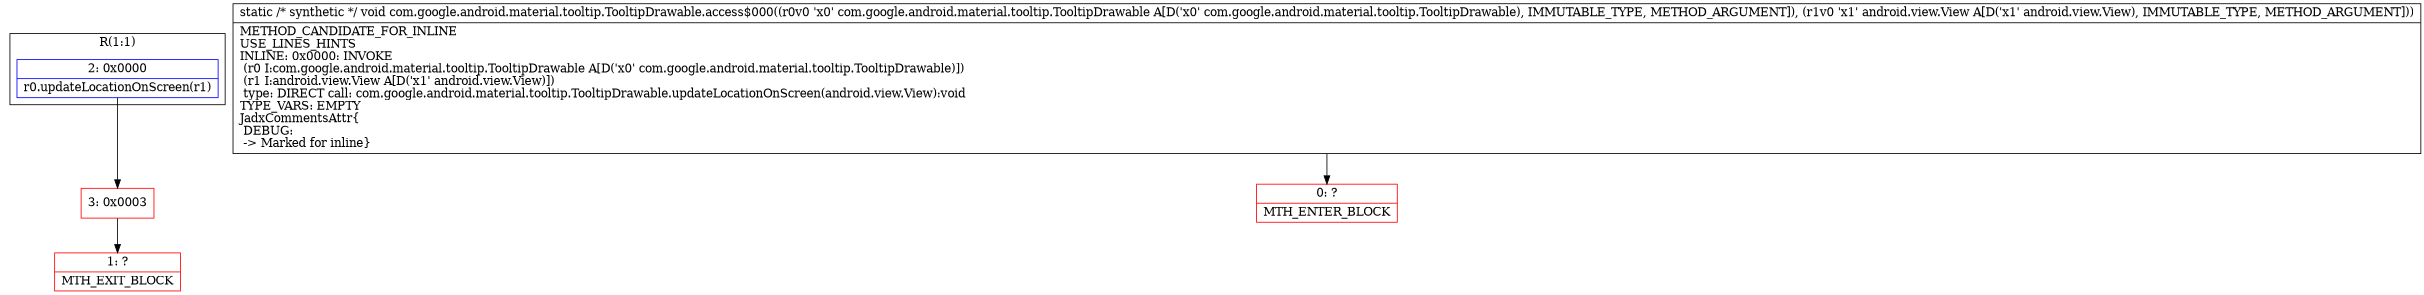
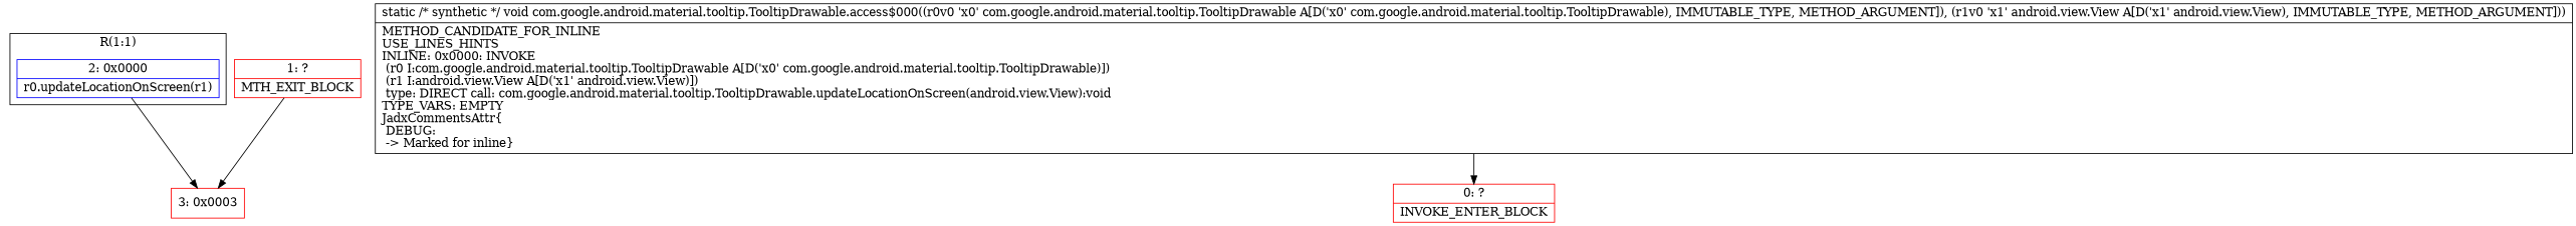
  digraph {
    node [color=red shape=record]
    n1 [color=blue label="{2\:\ 0x0000|r0.updateLocationOnScreen(r1)\l}"]
    n2 [label="{3\:\ 0x0003}"]
    n3 [label="{1\:\ ?|MTH_EXIT_BLOCK\l}"]
-   n4 [label="{0\:\ ?|MTH_ENTER_BLOCK\l}"]
+   n4 [label="{0\:\ ?|INVOKE_ENTER_BLOCK\l}"]
    n5 [label="{static \/* synthetic *\/ void com.google.android.material.tooltip.TooltipDrawable.access$000((r0v0 'x0' com.google.android.material.tooltip.TooltipDrawable A[D('x0' com.google.android.material.tooltip.TooltipDrawable), IMMUTABLE_TYPE, METHOD_ARGUMENT]), (r1v0 'x1' android.view.View A[D('x1' android.view.View), IMMUTABLE_TYPE, METHOD_ARGUMENT]))  | METHOD_CANDIDATE_FOR_INLINE\lUSE_LINES_HINTS\lINLINE: 0x0000: INVOKE  \l  (r0 I:com.google.android.material.tooltip.TooltipDrawable A[D('x0' com.google.android.material.tooltip.TooltipDrawable)])\l  (r1 I:android.view.View A[D('x1' android.view.View)])\l type: DIRECT call: com.google.android.material.tooltip.TooltipDrawable.updateLocationOnScreen(android.view.View):void\lTYPE_VARS: EMPTY\lJadxCommentsAttr\{\l DEBUG: \l \-\> Marked for inline\}\l}" color=""]
    subgraph cluster_1 {
      label="R(1:1)"
      n1
    }
    n1 -> n2
-   n2 -> n3
+   n3 -> n2
    n5 -> n4
  }
